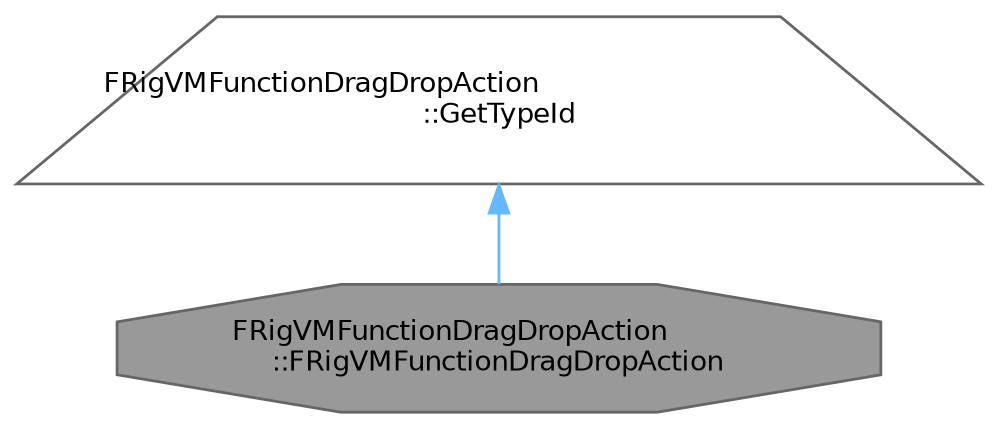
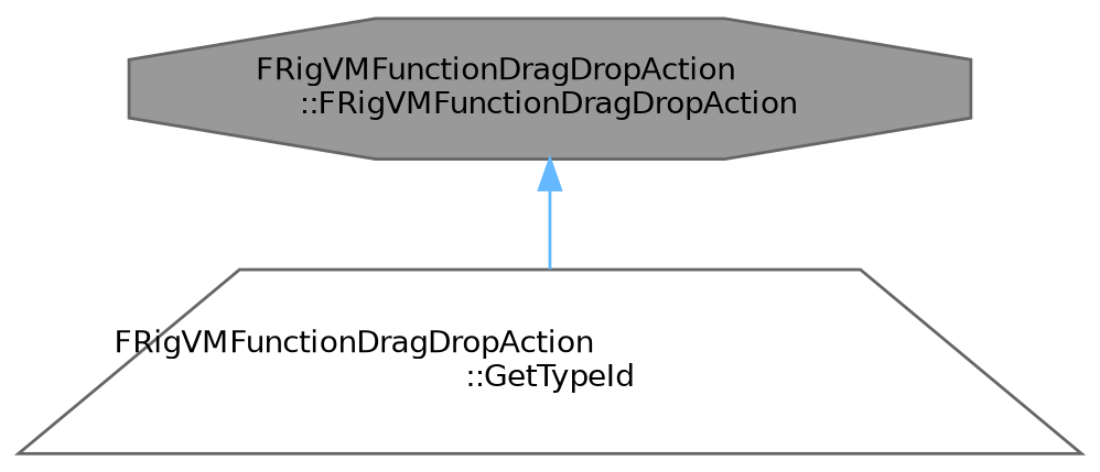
  digraph {
    rankdir=TB
    node [fontname=Helvetica fontsize=10 style=filled]
    n1 [color=gray40 fillcolor=grey60 fontcolor=black height=0.2 label="FRigVMFunctionDragDropAction\l::FRigVMFunctionDragDropAction" shape=octagon width=0.4]
    n2 [color=grey40 fillcolor=white height=0.2 label="FRigVMFunctionDragDropAction\l::GetTypeId" shape=trapezium width=0.4]
-   n2 -> n1 [color=steelblue1 dir=back fontname=Helvetica fontsize=10 labelfontname=Helvetica labelfontsize=10 style=solid]
+   n1 -> n2 [color=steelblue1 dir=back fontname=Helvetica fontsize=10 labelfontname=Helvetica labelfontsize=10 style=solid]
  }
